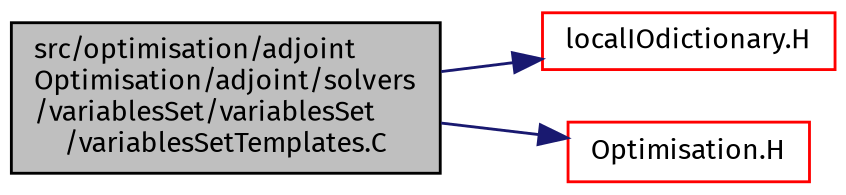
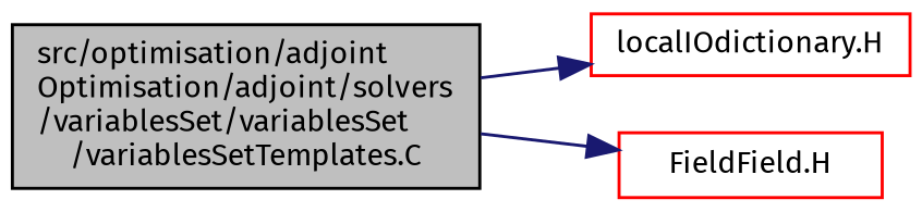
  digraph {
    rankdir=LR
    fontname="Fira Sans"
    node [color=red fontname="Fira Sans" fontsize=10 shape=record]
    edge [color=midnightblue fontname="Fira Sans" fontsize=10 labelfontname=Helvetica labelfontsize=10 style=solid]
    n1 [color=black fillcolor=grey75 fontcolor=black height=0.2 label="src/optimisation/adjoint\lOptimisation/adjoint/solvers\l/variablesSet/variablesSet\l/variablesSetTemplates.C" style=filled width=0.4]
    n2 [height=0.2 label="localIOdictionary.H" width=0.4]
-   n3 [height=0.2 label="Optimisation.H" width=0.4]
+   n3 [height=0.2 label="FieldField.H" width=0.4]
    n1 -> n2
    n1 -> n3
  }
